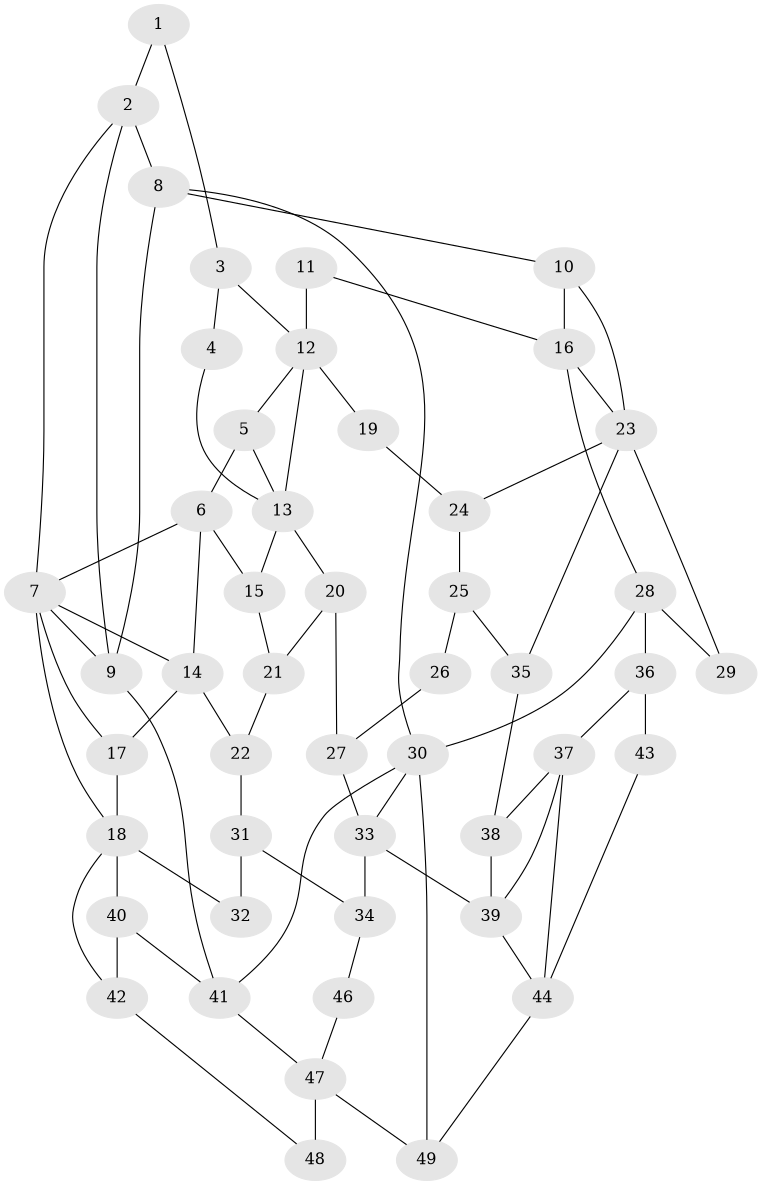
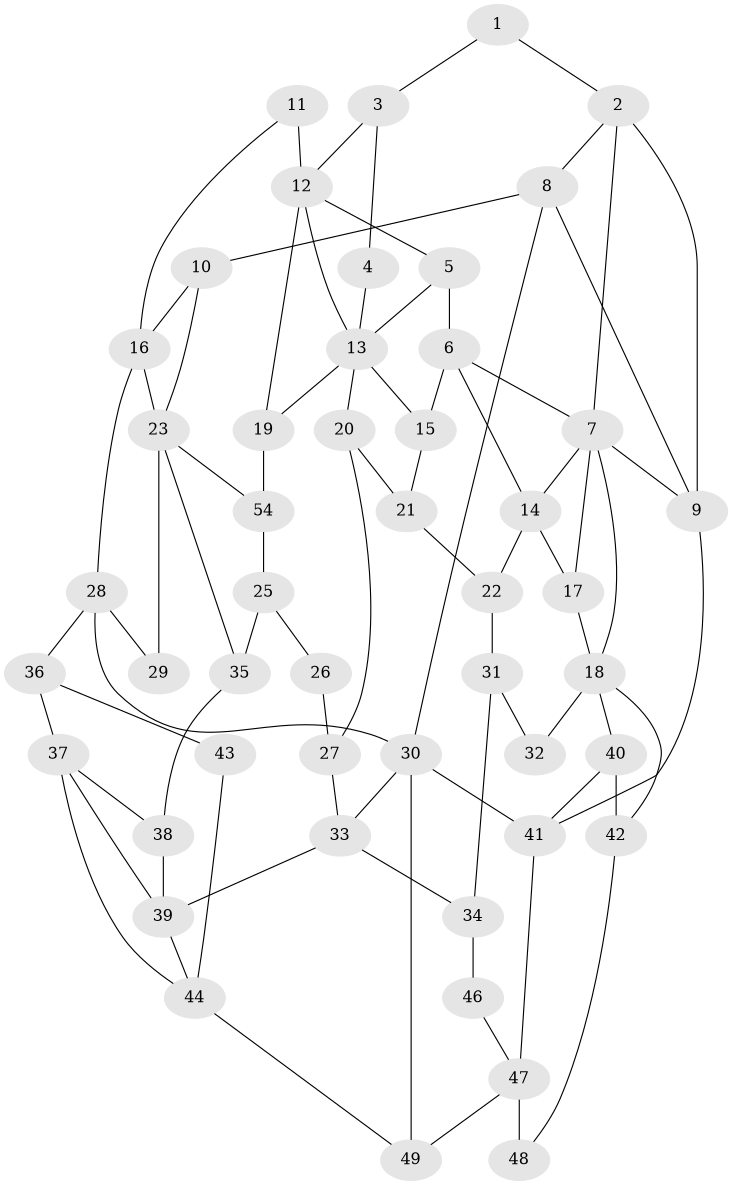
  graph {
    node [color=gray90 style=filled]
    edge [weight=1.0]
    1
    2
    3
    7
    8
    9
    4
    12
    14
    17
    18
    10
    30
    41
    13
    5
    19
    6
    15
    20
    22
    21
    32
    40
    42
    16
    23
    33
    49
    47
    11
    28
-   24
+   24 [label=54]
    27
    31
    29
    35
    36
    48
    25
    34
    38
    26
    39
    37
    43
    46
    44
    1 -- 2
    1 -- 3
    2 -- 7
    2 -- 8
    2 -- 9
    3 -- 4
    3 -- 12
    7 -- 9
    7 -- 14
    7 -- 17
    7 -- 18
    8 -- 9
    8 -- 10
    8 -- 30
    9 -- 41
    4 -- 13
    12 -- 13
    12 -- 5
    12 -- 19
    14 -- 17
    14 -- 22 [weight=2.0]
    17 -- 18
    18 -- 32 [weight=2.0]
    18 -- 40
    18 -- 42
    10 -- 16
    10 -- 23
    30 -- 41
    30 -- 33
    30 -- 49
    41 -- 47
+   13 -- 19
    13 -- 15
    13 -- 20
    5 -- 13
    5 -- 6
    19 -- 24
    6 -- 7
    6 -- 14 [weight=2.0]
    6 -- 15
    15 -- 21
    20 -- 21
    20 -- 27
    22 -- 31 [weight=2.0]
    21 -- 22
    40 -- 41
    40 -- 42
    42 -- 48
    16 -- 23 [weight=2.0]
    16 -- 28
    23 -- 24
    23 -- 29 [weight=2.0]
    23 -- 35
    33 -- 34 [weight=2.0]
    33 -- 39 [weight=2.0]
    47 -- 49
    47 -- 48 [weight=2.0]
    11 -- 12 [weight=2.0]
    11 -- 16
    28 -- 30
    28 -- 29
    28 -- 36 [weight=2.0]
    24 -- 25
    27 -- 33
    31 -- 32
    31 -- 34 [weight=2.0]
    35 -- 38
    36 -- 37 [weight=2.0]
    36 -- 43 [weight=2.0]
    25 -- 35
    25 -- 26
    34 -- 46
    38 -- 39
    26 -- 27
    39 -- 44
    37 -- 38
    37 -- 39
    37 -- 44
    43 -- 44
    46 -- 47
    44 -- 49
  }
